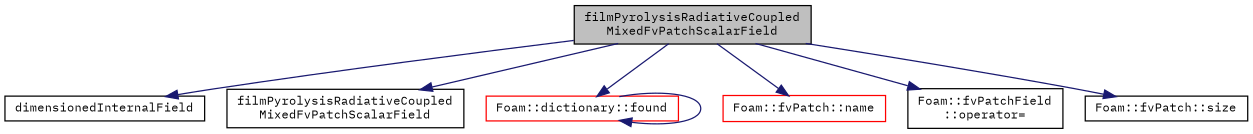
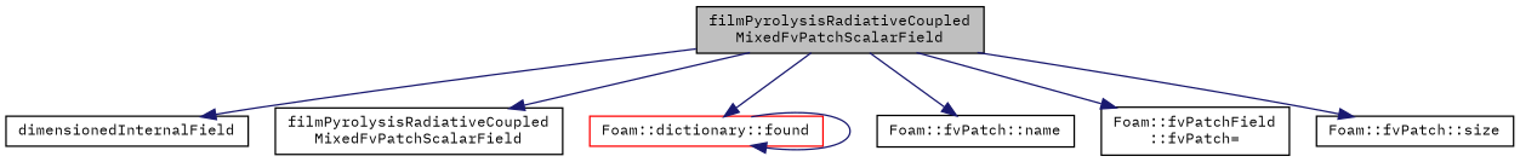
  digraph {
    fontname="IBM Plex Mono"
    rankdir=TB
    node [color=black fontname="IBM Plex Mono" fontsize=10 shape=record]
    edge [color=midnightblue fontname="IBM Plex Mono" fontsize=10 labelfontname=FreeSans labelfontsize=10 style=solid]
    n1 [fillcolor=grey75 fontcolor=black height=0.2 label="filmPyrolysisRadiativeCoupled\lMixedFvPatchScalarField" style=filled width=0.4]
    n2 [height=0.2 label=dimensionedInternalField width=0.4]
    n3 [height=0.2 label="filmPyrolysisRadiativeCoupled\lMixedFvPatchScalarField" width=0.4]
    n4 [color=red height=0.2 label="Foam::dictionary::found" width=0.4]
-   n5 [color=red height=0.2 label="Foam::fvPatch::name" width=0.4]
-   n6 [height=0.2 label="Foam::fvPatchField\l::operator=" width=0.4]
+   n5 [height=0.2 label="Foam::fvPatch::name" width=0.4]
+   n6 [height=0.2 label="Foam::fvPatchField\l::fvPatch=" width=0.4]
    n7 [height=0.2 label="Foam::fvPatch::size" width=0.4]
    n1 -> n2
    n1 -> n3
    n1 -> n4
    n1 -> n5
    n1 -> n6
    n1 -> n7
    n4 -> n4
  }
